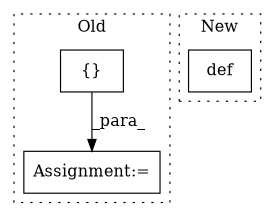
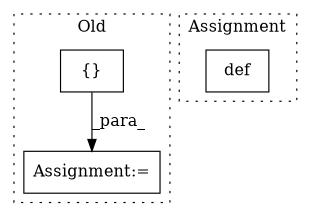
  digraph {
    node [shape=box]
    n1 [a=4 l="1,1" label="{}" s="1143,1199"]
    n2 [a=7 l=1 label="Assignment:=" s=1222]
    n3 [a=32 l="4,1" label=def s="802,833"]
    subgraph cluster_1 {
      label=Old
      style=dotted
      n1
      n2
    }
    subgraph cluster_2 {
-     label=New
+     label=Assignment
      style=dotted
      n3
    }
    n1 -> n2 [label=_para_]
  }
